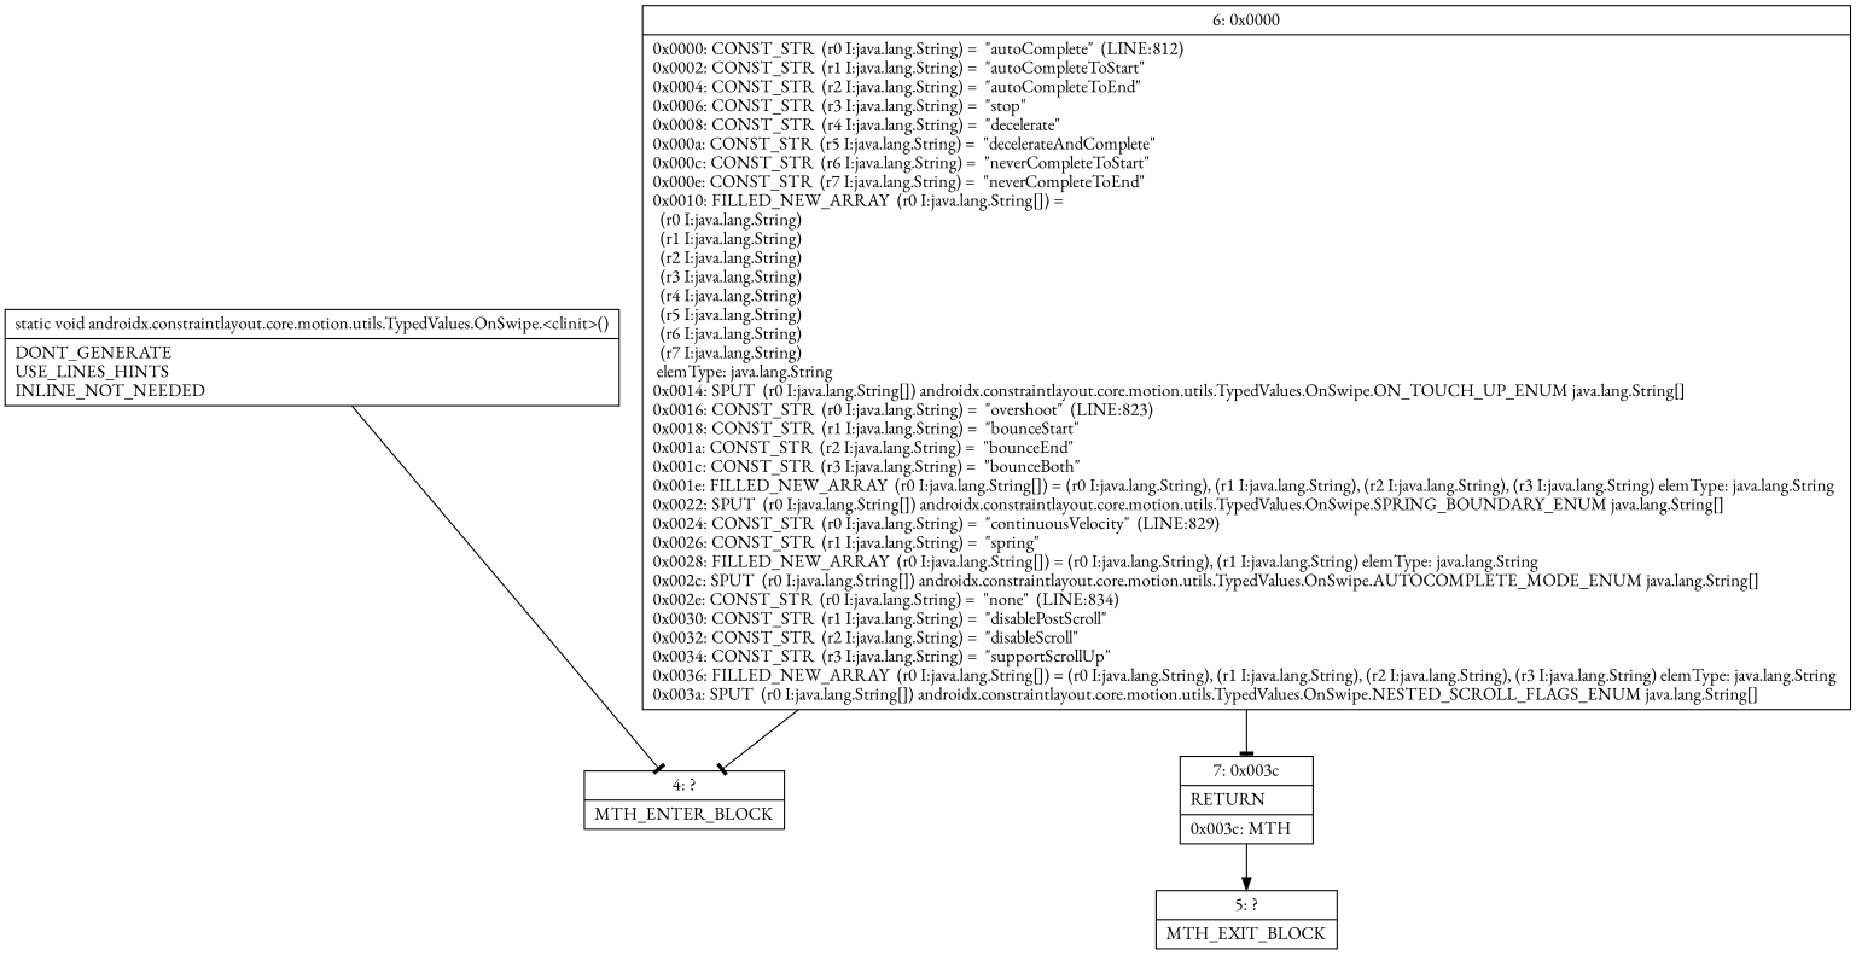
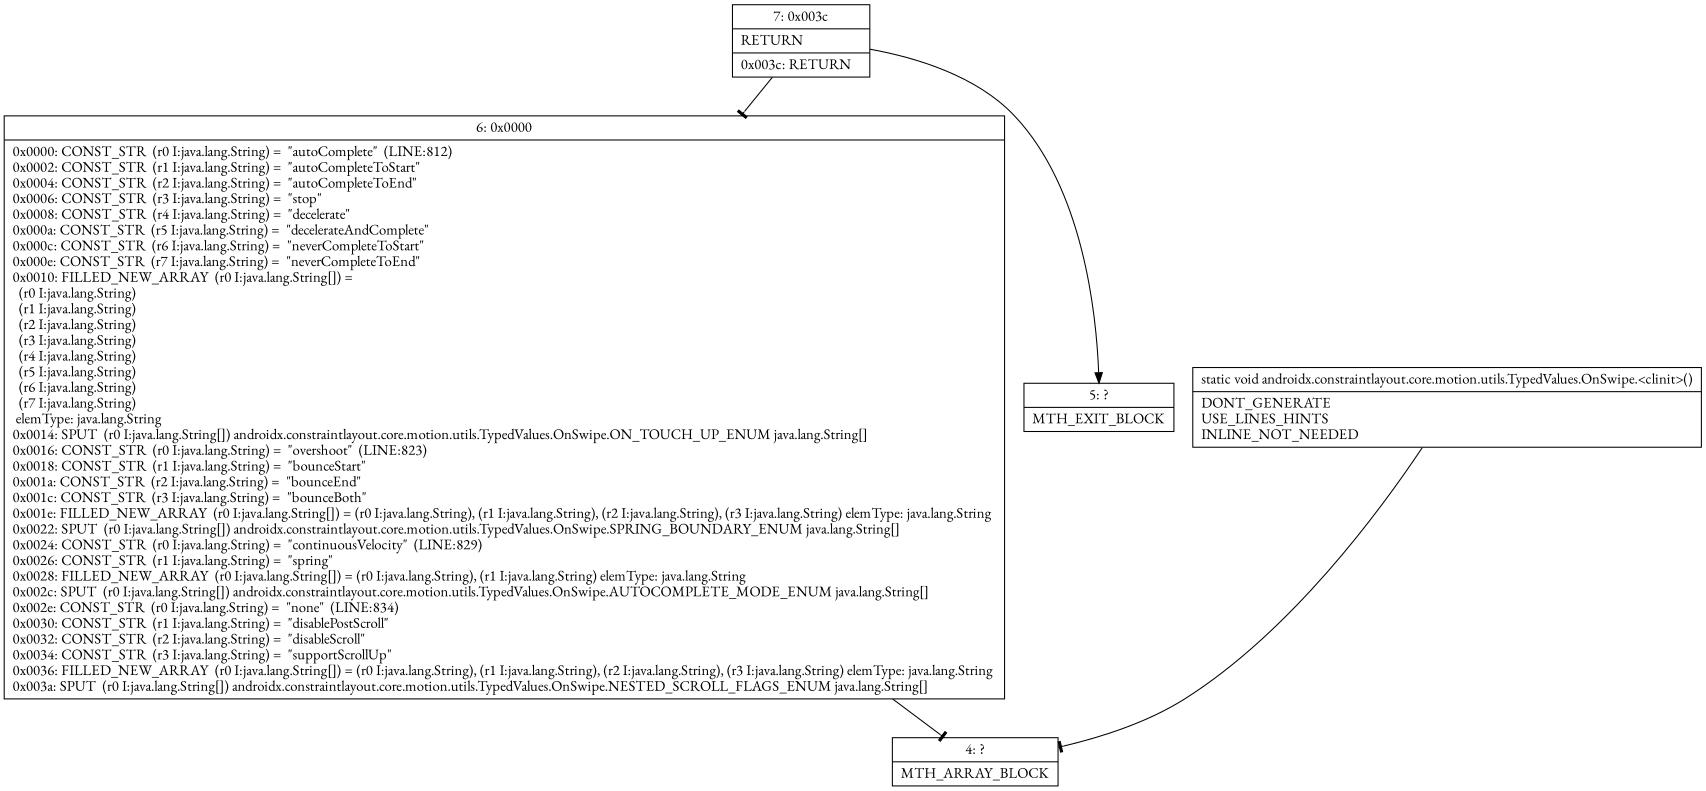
  digraph {
    fontname="EB Garamond"
    node [fontname="EB Garamond" shape=record]
    edge [arrowhead=tee fontname="EB Garamond"]
-   n1 [label="{4\:\ ?|MTH_ENTER_BLOCK\l}"]
+   n1 [label="{4\:\ ?|MTH_ARRAY_BLOCK\l}"]
    n2 [label="{6\:\ 0x0000|0x0000: CONST_STR  (r0 I:java.lang.String) =  \"autoComplete\"  (LINE:812)\l0x0002: CONST_STR  (r1 I:java.lang.String) =  \"autoCompleteToStart\" \l0x0004: CONST_STR  (r2 I:java.lang.String) =  \"autoCompleteToEnd\" \l0x0006: CONST_STR  (r3 I:java.lang.String) =  \"stop\" \l0x0008: CONST_STR  (r4 I:java.lang.String) =  \"decelerate\" \l0x000a: CONST_STR  (r5 I:java.lang.String) =  \"decelerateAndComplete\" \l0x000c: CONST_STR  (r6 I:java.lang.String) =  \"neverCompleteToStart\" \l0x000e: CONST_STR  (r7 I:java.lang.String) =  \"neverCompleteToEnd\" \l0x0010: FILLED_NEW_ARRAY  (r0 I:java.lang.String[]) = \l  (r0 I:java.lang.String)\l  (r1 I:java.lang.String)\l  (r2 I:java.lang.String)\l  (r3 I:java.lang.String)\l  (r4 I:java.lang.String)\l  (r5 I:java.lang.String)\l  (r6 I:java.lang.String)\l  (r7 I:java.lang.String)\l elemType: java.lang.String \l0x0014: SPUT  (r0 I:java.lang.String[]) androidx.constraintlayout.core.motion.utils.TypedValues.OnSwipe.ON_TOUCH_UP_ENUM java.lang.String[] \l0x0016: CONST_STR  (r0 I:java.lang.String) =  \"overshoot\"  (LINE:823)\l0x0018: CONST_STR  (r1 I:java.lang.String) =  \"bounceStart\" \l0x001a: CONST_STR  (r2 I:java.lang.String) =  \"bounceEnd\" \l0x001c: CONST_STR  (r3 I:java.lang.String) =  \"bounceBoth\" \l0x001e: FILLED_NEW_ARRAY  (r0 I:java.lang.String[]) = (r0 I:java.lang.String), (r1 I:java.lang.String), (r2 I:java.lang.String), (r3 I:java.lang.String) elemType: java.lang.String \l0x0022: SPUT  (r0 I:java.lang.String[]) androidx.constraintlayout.core.motion.utils.TypedValues.OnSwipe.SPRING_BOUNDARY_ENUM java.lang.String[] \l0x0024: CONST_STR  (r0 I:java.lang.String) =  \"continuousVelocity\"  (LINE:829)\l0x0026: CONST_STR  (r1 I:java.lang.String) =  \"spring\" \l0x0028: FILLED_NEW_ARRAY  (r0 I:java.lang.String[]) = (r0 I:java.lang.String), (r1 I:java.lang.String) elemType: java.lang.String \l0x002c: SPUT  (r0 I:java.lang.String[]) androidx.constraintlayout.core.motion.utils.TypedValues.OnSwipe.AUTOCOMPLETE_MODE_ENUM java.lang.String[] \l0x002e: CONST_STR  (r0 I:java.lang.String) =  \"none\"  (LINE:834)\l0x0030: CONST_STR  (r1 I:java.lang.String) =  \"disablePostScroll\" \l0x0032: CONST_STR  (r2 I:java.lang.String) =  \"disableScroll\" \l0x0034: CONST_STR  (r3 I:java.lang.String) =  \"supportScrollUp\" \l0x0036: FILLED_NEW_ARRAY  (r0 I:java.lang.String[]) = (r0 I:java.lang.String), (r1 I:java.lang.String), (r2 I:java.lang.String), (r3 I:java.lang.String) elemType: java.lang.String \l0x003a: SPUT  (r0 I:java.lang.String[]) androidx.constraintlayout.core.motion.utils.TypedValues.OnSwipe.NESTED_SCROLL_FLAGS_ENUM java.lang.String[] \l}"]
-   n3 [label="{7\:\ 0x003c|RETURN\l|0x003c: MTH   \l}"]
+   n3 [label="{7\:\ 0x003c|RETURN\l|0x003c: RETURN   \l}"]
    n4 [label="{5\:\ ?|MTH_EXIT_BLOCK\l}"]
    n5 [label="{static void androidx.constraintlayout.core.motion.utils.TypedValues.OnSwipe.\<clinit\>()  | DONT_GENERATE\lUSE_LINES_HINTS\lINLINE_NOT_NEEDED\l}"]
    n2 -> n1
-   n2 -> n3
+   n3 -> n2
    n3 -> n4 [arrowhead=normal]
    n5 -> n1
  }
